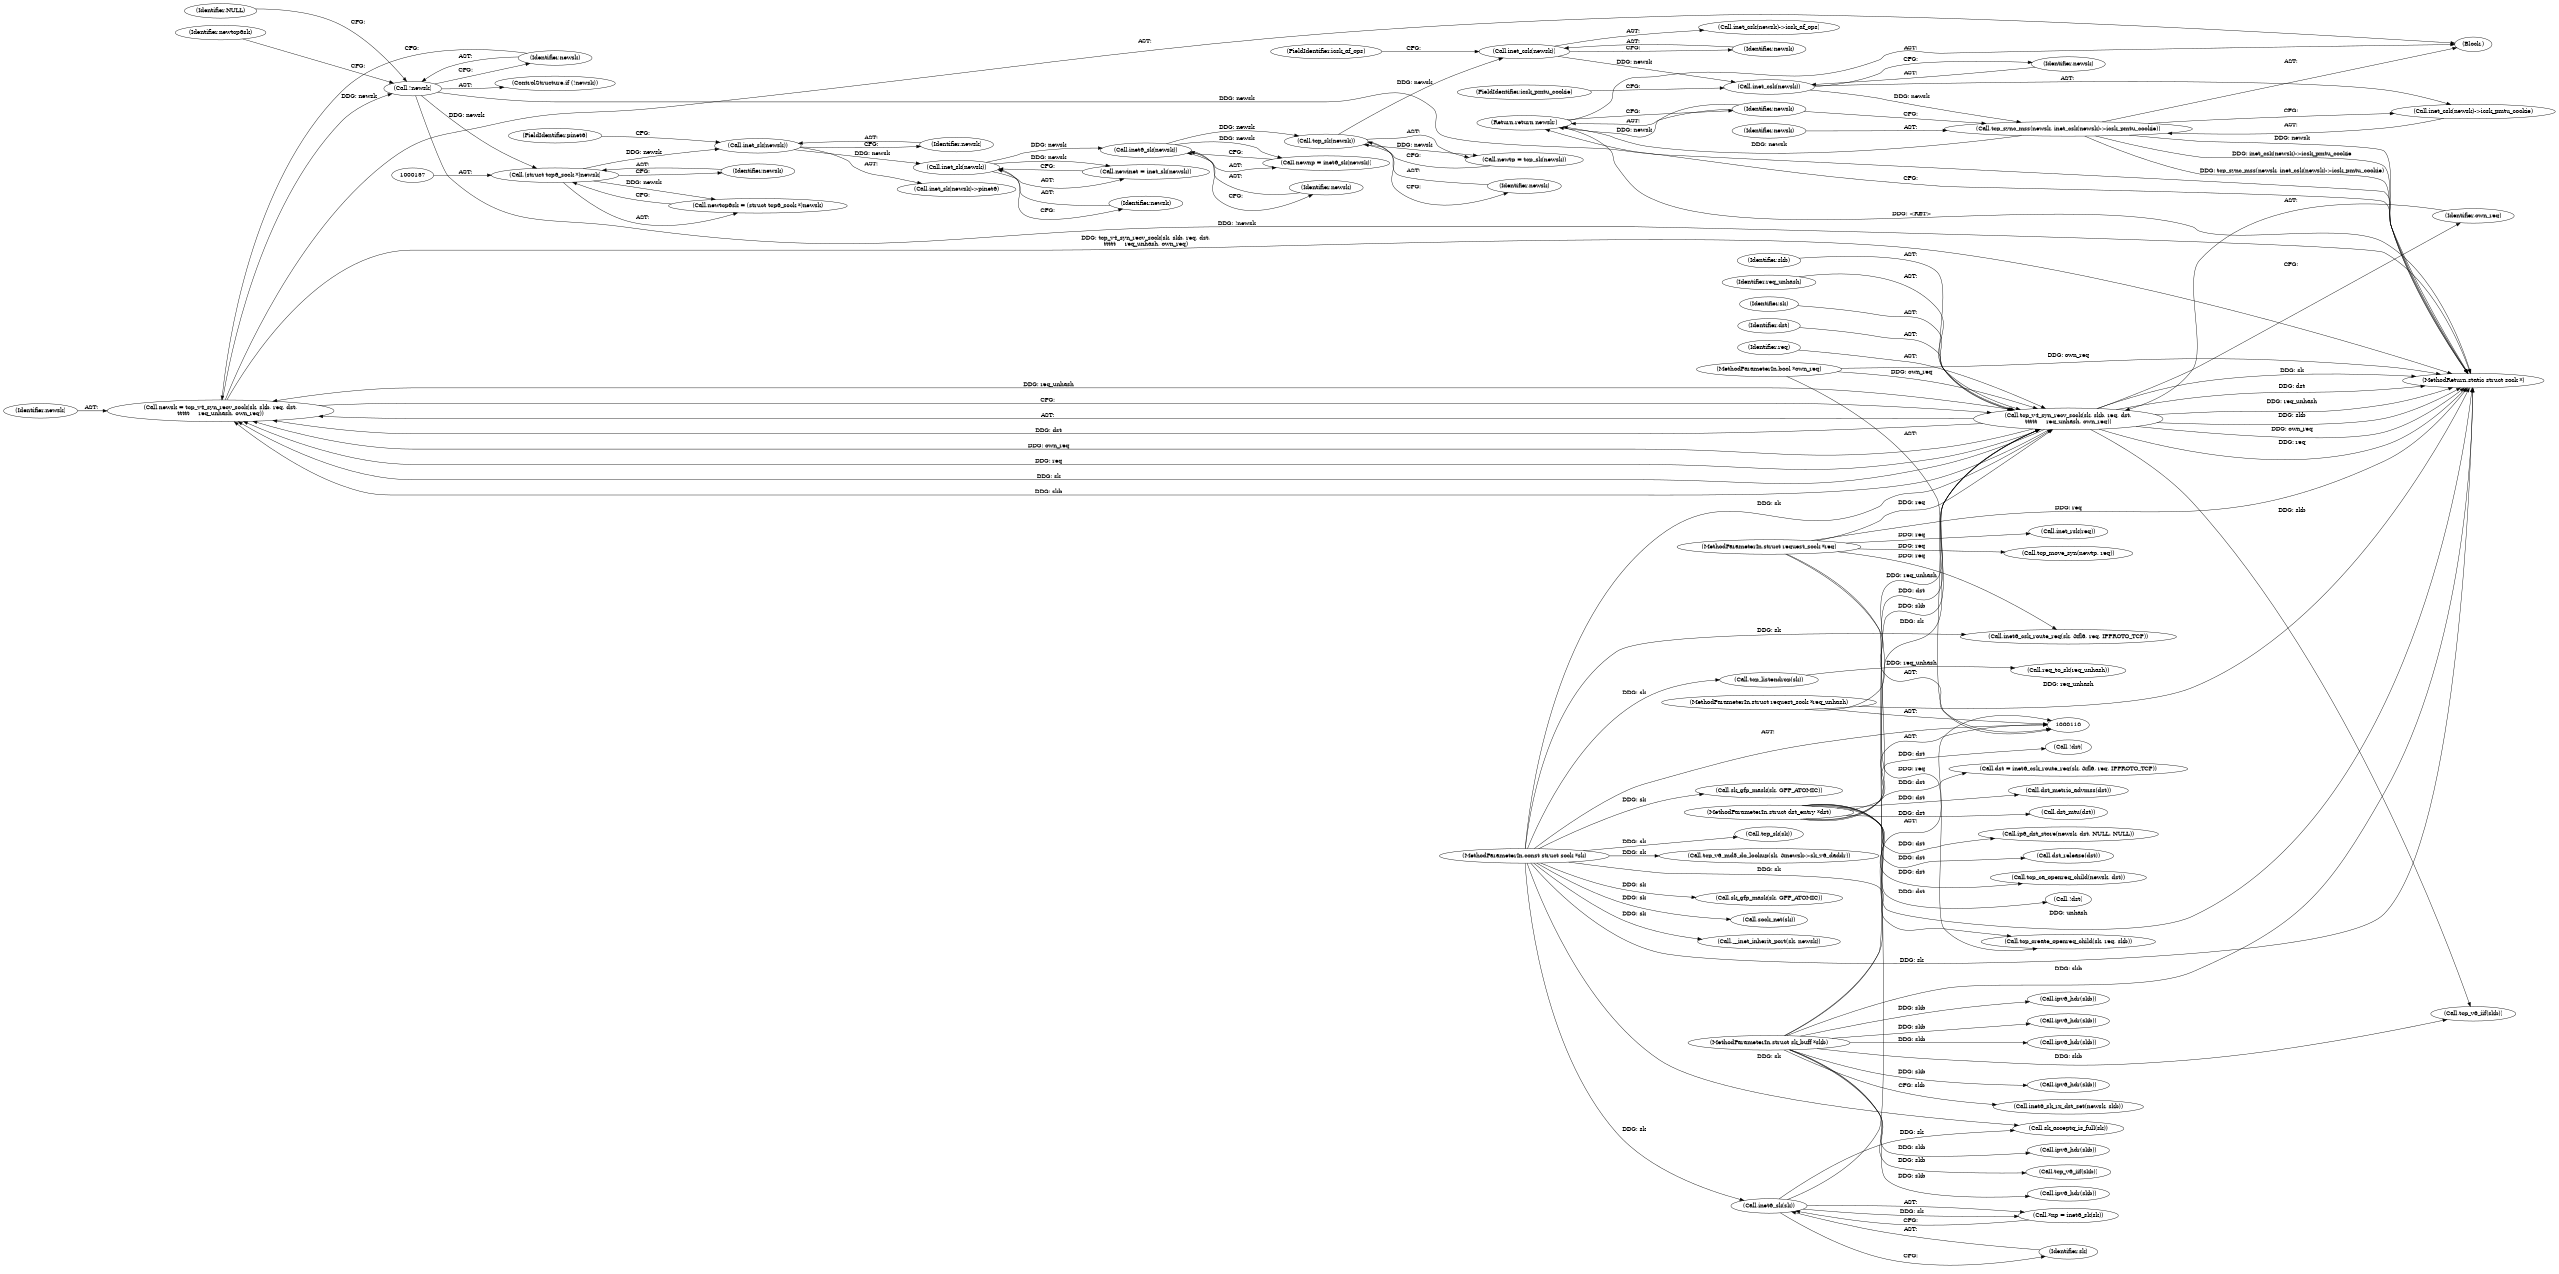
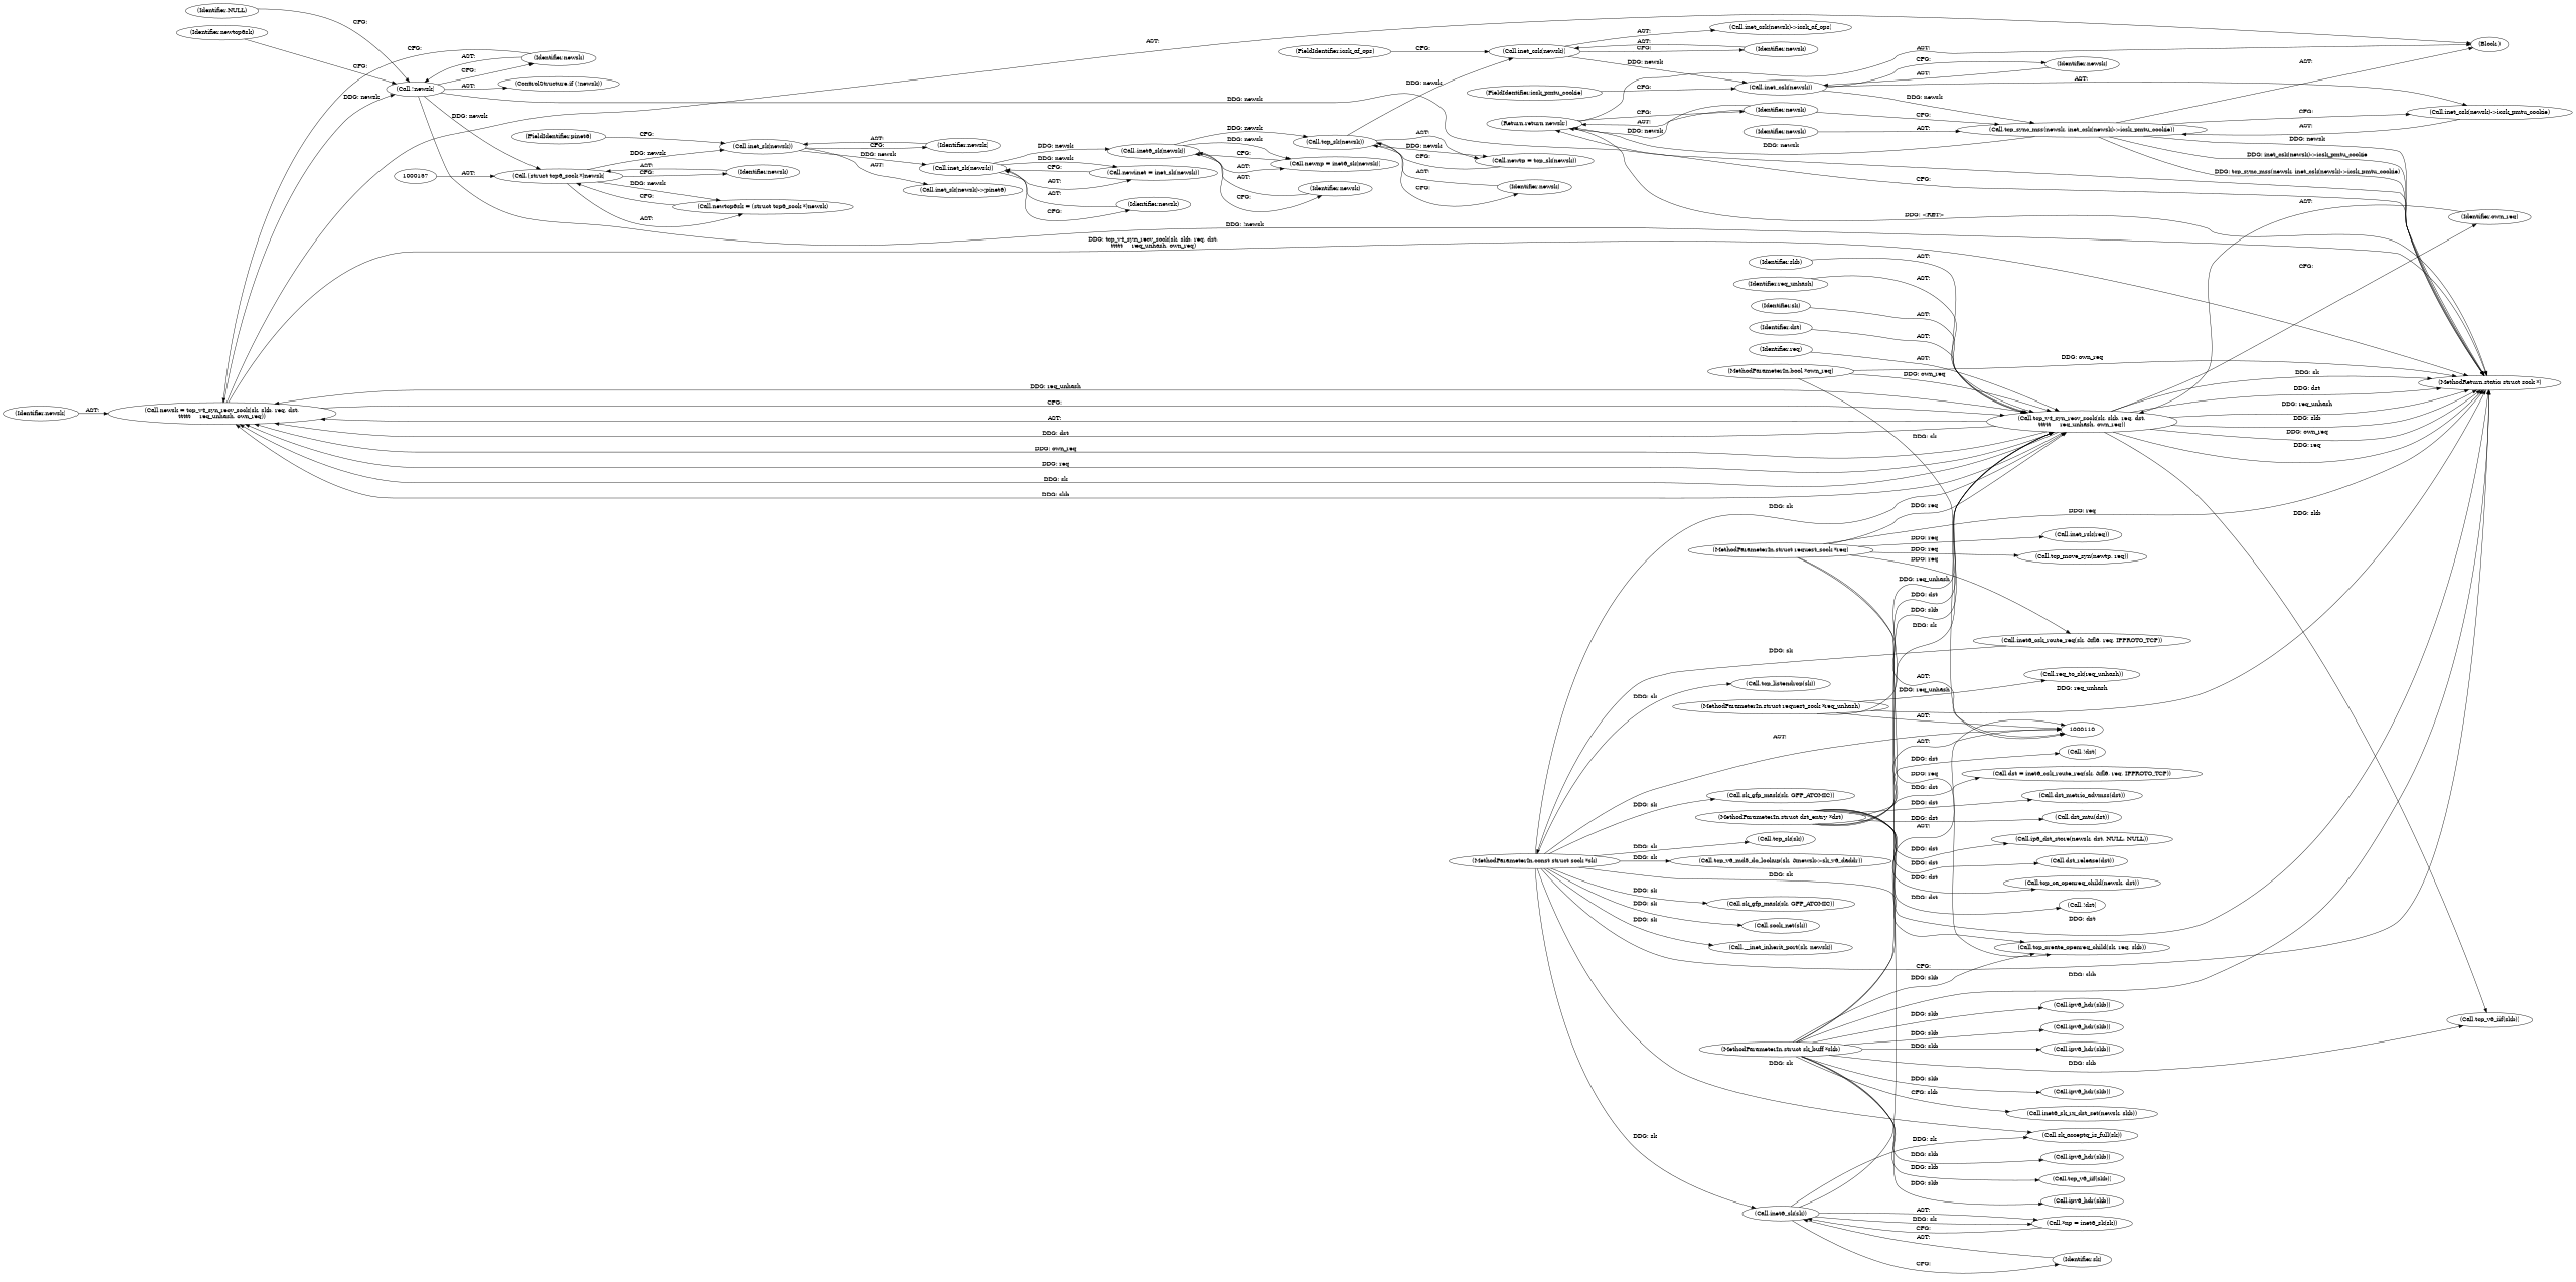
  digraph {
    rankdir=LR
    n1 [label="(Return,return newsk;)"]
    n2 [label="(Identifier,newsk)"]
    n3 [label="(Block,)"]
    n4 [label="(MethodReturn,static struct sock *)"]
    n5 [label="(Call,tcp_sync_mss(newsk, inet_csk(newsk)->icsk_pmtu_cookie))"]
    n6 [label="(Call,inet_csk(newsk)->icsk_pmtu_cookie)"]
    n7 [label="(Call,inet_csk(newsk))"]
    n8 [label="(Identifier,newsk)"]
    n9 [label="(Call,inet_csk(newsk))"]
    n10 [label="(Call,inet_csk(newsk)->icsk_af_ops)"]
    n11 [label="(Identifier,newsk)"]
    n12 [label="(Call,tcp_sk(newsk))"]
    n13 [label="(Call,newtp = tcp_sk(newsk))"]
    n14 [label="(Identifier,newsk)"]
    n15 [label="(Call,inet6_sk(newsk))"]
    n16 [label="(Identifier,newsk)"]
    n17 [label="(Call,newnp = inet6_sk(newsk))"]
    n18 [label="(Call,inet_sk(newsk))"]
    n19 [label="(Identifier,newsk)"]
    n20 [label="(Call,newinet = inet_sk(newsk))"]
    n21 [label="(Call,inet_sk(newsk))"]
    n22 [label="(Identifier,newsk)"]
    n23 [label="(Call,inet_sk(newsk)->pinet6)"]
    n24 [label="(Call,(struct tcp6_sock *)newsk)"]
    n25 [label="(Identifier,newsk)"]
    n26 [label="(Call,newtcp6sk = (struct tcp6_sock *)newsk)"]
    n27 [label="(Call,!newsk)"]
    n28 [label="(Identifier,newsk)"]
    n29 [label="(ControlStructure,if (!newsk))"]
    n30 [label="(Call,newsk = tcp_v4_syn_recv_sock(sk, skb, req, dst,\n\t\t\t\t\t     req_unhash, own_req))"]
    n31 [label="(Call,tcp_v4_syn_recv_sock(sk, skb, req, dst,\n\t\t\t\t\t     req_unhash, own_req))"]
    n32 [label="(Call,tcp_v6_iif(skb))"]
    n33 [label="(Identifier,own_req)"]
    n34 [label="(Call,inet6_sk(sk))"]
    n35 [label="(Call,sk_acceptq_is_full(sk))"]
    n36 [label="(Identifier,sk)"]
    n37 [label="(Call,*np = inet6_sk(sk))"]
    n38 [label="(MethodParameterIn,const struct sock *sk)"]
    n39 [label="(Call,sk_gfp_mask(sk, GFP_ATOMIC))"]
    n40 [label="(Call,tcp_sk(sk))"]
    n41 [label="(Call,tcp_v6_md5_do_lookup(sk, &newsk->sk_v6_daddr))"]
    n42 [label="(Call,sk_gfp_mask(sk, GFP_ATOMIC))"]
    n43 [label="(Call,sock_net(sk))"]
    n44 [label="(Call,__inet_inherit_port(sk, newsk))"]
    n45 [label="(Call,tcp_listendrop(sk))"]
    n46 [label="(Call,tcp_create_openreq_child(sk, req, skb))"]
    n47 [label="(Call,inet6_csk_route_req(sk, &fl6, req, IPPROTO_TCP))"]
    1000110
    n49 [label="(MethodParameterIn,struct sk_buff *skb)"]
    n50 [label="(Call,ipv6_hdr(skb))"]
    n51 [label="(Call,ipv6_hdr(skb))"]
    n52 [label="(Call,ipv6_hdr(skb))"]
    n53 [label="(Call,inet6_sk_rx_dst_set(newsk, skb))"]
    n54 [label="(Call,ipv6_hdr(skb))"]
    n55 [label="(Call,tcp_v6_iif(skb))"]
    n56 [label="(Call,ipv6_hdr(skb))"]
    n57 [label="(Call,ipv6_hdr(skb))"]
    n58 [label="(MethodParameterIn,struct request_sock *req)"]
    n59 [label="(Call,inet_rsk(req))"]
    n60 [label="(Call,tcp_move_syn(newtp, req))"]
    n61 [label="(MethodParameterIn,struct dst_entry *dst)"]
    n62 [label="(Call,dst_metric_advmss(dst))"]
    n63 [label="(Call,dst_mtu(dst))"]
    n64 [label="(Call,dst_release(dst))"]
    n65 [label="(Call,ip6_dst_store(newsk, dst, NULL, NULL))"]
    n66 [label="(Call,tcp_ca_openreq_child(newsk, dst))"]
    n67 [label="(Call,!dst)"]
    n68 [label="(Call,!dst)"]
    n69 [label="(Call,dst = inet6_csk_route_req(sk, &fl6, req, IPPROTO_TCP))"]
    n70 [label="(MethodParameterIn,struct request_sock *req_unhash)"]
    n71 [label="(Call,req_to_sk(req_unhash))"]
    n72 [label="(MethodParameterIn,bool *own_req)"]
    n73 [label="(Identifier,NULL)"]
    n74 [label="(Identifier,skb)"]
    n75 [label="(Identifier,req_unhash)"]
    n76 [label="(Identifier,sk)"]
    n77 [label="(Identifier,newsk)"]
    n78 [label="(Identifier,newsk)"]
    n79 [label="(FieldIdentifier,icsk_pmtu_cookie)"]
    n80 [label="(Identifier,newtcp6sk)"]
    n81 [label="(Identifier,dst)"]
    n82 [label="(Identifier,req)"]
    n83 [label="(FieldIdentifier,pinet6)"]
    n84 [label="(FieldIdentifier,icsk_af_ops)"]
    1000157
    n1 -> n2 [label="CFG: "]
    n1 -> n3 [label="AST: "]
    n1 -> n4 [label="DDG: <RET>"]
    n2 -> n1 [label="AST: "]
    n2 -> n1 [label="DDG: newsk"]
    n2 -> n5 [label="CFG: "]
    n4 -> n1 [label="CFG: "]
    n5 -> n1 [label="DDG: newsk"]
    n5 -> n3 [label="AST: "]
    n5 -> n4 [label="DDG: inet_csk(newsk)->icsk_pmtu_cookie"]
    n5 -> n4 [label="DDG: tcp_sync_mss(newsk, inet_csk(newsk)->icsk_pmtu_cookie)"]
    n5 -> n4 [label="DDG: newsk"]
    n5 -> n6 [label="CFG: "]
    n6 -> n5 [label="AST: "]
    n7 -> n5 [label="DDG: newsk"]
    n7 -> n6 [label="AST: "]
    n7 -> n8 [label="CFG: "]
    n8 -> n7 [label="AST: "]
    n9 -> n7 [label="DDG: newsk"]
    n9 -> n10 [label="AST: "]
    n9 -> n11 [label="CFG: "]
    n11 -> n9 [label="AST: "]
    n12 -> n9 [label="DDG: newsk"]
    n12 -> n13 [label="AST: "]
    n12 -> n13 [label="DDG: newsk"]
    n12 -> n14 [label="CFG: "]
    n13 -> n12 [label="CFG: "]
    n14 -> n12 [label="AST: "]
    n15 -> n12 [label="DDG: newsk"]
    n15 -> n16 [label="CFG: "]
    n15 -> n17 [label="AST: "]
    n15 -> n17 [label="DDG: newsk"]
    n16 -> n15 [label="AST: "]
    n17 -> n15 [label="CFG: "]
    n18 -> n15 [label="DDG: newsk"]
    n18 -> n19 [label="CFG: "]
    n18 -> n20 [label="AST: "]
    n18 -> n20 [label="DDG: newsk"]
    n19 -> n18 [label="AST: "]
    n20 -> n18 [label="CFG: "]
    n21 -> n18 [label="DDG: newsk"]
    n21 -> n22 [label="CFG: "]
    n21 -> n23 [label="AST: "]
    n22 -> n21 [label="AST: "]
    n24 -> n21 [label="DDG: newsk"]
    n24 -> n25 [label="CFG: "]
    n24 -> n26 [label="AST: "]
    n24 -> n26 [label="DDG: newsk"]
    n25 -> n24 [label="AST: "]
    n26 -> n24 [label="CFG: "]
    n27 -> n4 [label="DDG: newsk"]
    n27 -> n4 [label="DDG: !newsk"]
    n27 -> n24 [label="DDG: newsk"]
    n27 -> n28 [label="CFG: "]
    n27 -> n29 [label="AST: "]
    n28 -> n27 [label="AST: "]
    n28 -> n30 [label="CFG: "]
    n30 -> n3 [label="AST: "]
    n30 -> n4 [label="DDG: tcp_v4_syn_recv_sock(sk, skb, req, dst,\n\t\t\t\t\t     req_unhash, own_req)"]
    n30 -> n27 [label="DDG: newsk"]
    n30 -> n31 [label="CFG: "]
    n31 -> n4 [label="DDG: skb"]
    n31 -> n4 [label="DDG: own_req"]
    n31 -> n4 [label="DDG: req"]
    n31 -> n4 [label="DDG: sk"]
    n31 -> n4 [label="DDG: dst"]
    n31 -> n4 [label="DDG: req_unhash"]
    n31 -> n30 [label="AST: "]
    n31 -> n30 [label="DDG: skb"]
    n31 -> n30 [label="DDG: req_unhash"]
    n31 -> n30 [label="DDG: req"]
    n31 -> n30 [label="DDG: sk"]
    n31 -> n30 [label="DDG: dst"]
    n31 -> n30 [label="DDG: own_req"]
    n31 -> n32 [label="DDG: skb"]
    n31 -> n33 [label="CFG: "]
    n33 -> n31 [label="AST: "]
    n34 -> n31 [label="DDG: sk"]
    n34 -> n35 [label="DDG: sk"]
    n34 -> n36 [label="CFG: "]
    n34 -> n37 [label="AST: "]
    n34 -> n37 [label="DDG: sk"]
    n36 -> n34 [label="AST: "]
    n37 -> n34 [label="CFG: "]
-   n38 -> n4 [label="DDG: sk"]
+   n38 -> n4 [label="CFG: "]
    n38 -> n31 [label="DDG: sk"]
    n38 -> n34 [label="DDG: sk"]
    n38 -> n35 [label="DDG: sk"]
    n38 -> n39 [label="DDG: sk"]
    n38 -> n40 [label="DDG: sk"]
    n38 -> n41 [label="DDG: sk"]
    n38 -> n42 [label="DDG: sk"]
    n38 -> n43 [label="DDG: sk"]
    n38 -> n44 [label="DDG: sk"]
    n38 -> n45 [label="DDG: sk"]
    n38 -> n46 [label="DDG: sk"]
-   n38 -> n47 [label="DDG: sk"]
+   n47 -> n38 [label="DDG: sk"]
    n38 -> 1000110 [label="AST: "]
    n49 -> n4 [label="DDG: skb"]
    n49 -> n31 [label="DDG: skb"]
    n49 -> n32 [label="DDG: skb"]
+   n49 -> n46 [label="DDG: skb"]
    n49 -> 1000110 [label="AST: "]
    n49 -> n50 [label="DDG: skb"]
    n49 -> n51 [label="DDG: skb"]
    n49 -> n52 [label="DDG: skb"]
    n49 -> n53 [label="CFG: skb"]
    n49 -> n54 [label="DDG: skb"]
    n49 -> n55 [label="DDG: skb"]
    n49 -> n56 [label="DDG: skb"]
    n49 -> n57 [label="DDG: skb"]
    n58 -> n4 [label="DDG: req"]
    n58 -> n31 [label="DDG: req"]
    n58 -> n46 [label="DDG: req"]
    n58 -> n47 [label="DDG: req"]
    n58 -> 1000110 [label="AST: "]
    n58 -> n59 [label="DDG: req"]
    n58 -> n60 [label="DDG: req"]
-   n61 -> n4 [label="DDG: unhash"]
+   n61 -> n4 [label="DDG: dst"]
    n61 -> n31 [label="DDG: dst"]
    n61 -> 1000110 [label="AST: "]
    n61 -> n62 [label="DDG: dst"]
    n61 -> n63 [label="DDG: dst"]
    n61 -> n64 [label="DDG: dst"]
    n61 -> n65 [label="DDG: dst"]
    n61 -> n66 [label="DDG: dst"]
    n61 -> n67 [label="DDG: dst"]
    n61 -> n68 [label="DDG: dst"]
    n61 -> n69 [label="DDG: dst"]
    n70 -> n4 [label="DDG: req_unhash"]
    n70 -> n31 [label="DDG: req_unhash"]
    n70 -> 1000110 [label="AST: "]
-   n45 -> n71 [label="DDG: req_unhash"]
+   n70 -> n71 [label="DDG: req_unhash"]
    n72 -> n4 [label="DDG: own_req"]
    n72 -> n31 [label="DDG: own_req"]
-   n72 -> 1000110 [label="AST: "]
+   n72 -> 1000110 [label="DDG: sk"]
    n73 -> n27 [label="CFG: "]
    n74 -> n31 [label="AST: "]
    n75 -> n31 [label="AST: "]
    n76 -> n31 [label="AST: "]
    n77 -> n5 [label="AST: "]
    n78 -> n30 [label="AST: "]
    n79 -> n7 [label="CFG: "]
    n80 -> n27 [label="CFG: "]
    n81 -> n31 [label="AST: "]
    n82 -> n31 [label="AST: "]
    n83 -> n21 [label="CFG: "]
    n84 -> n9 [label="CFG: "]
    1000157 -> n24 [label="AST: "]
  }
